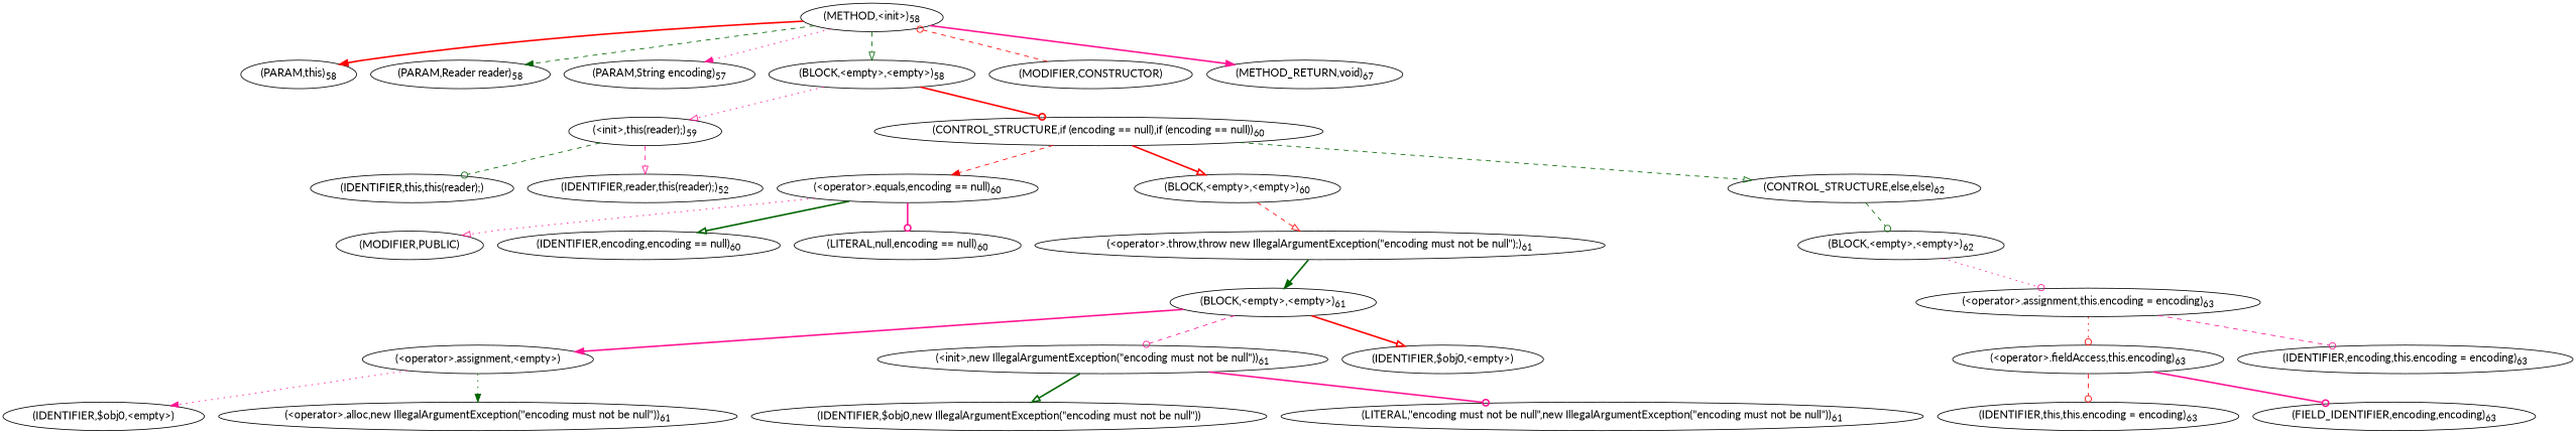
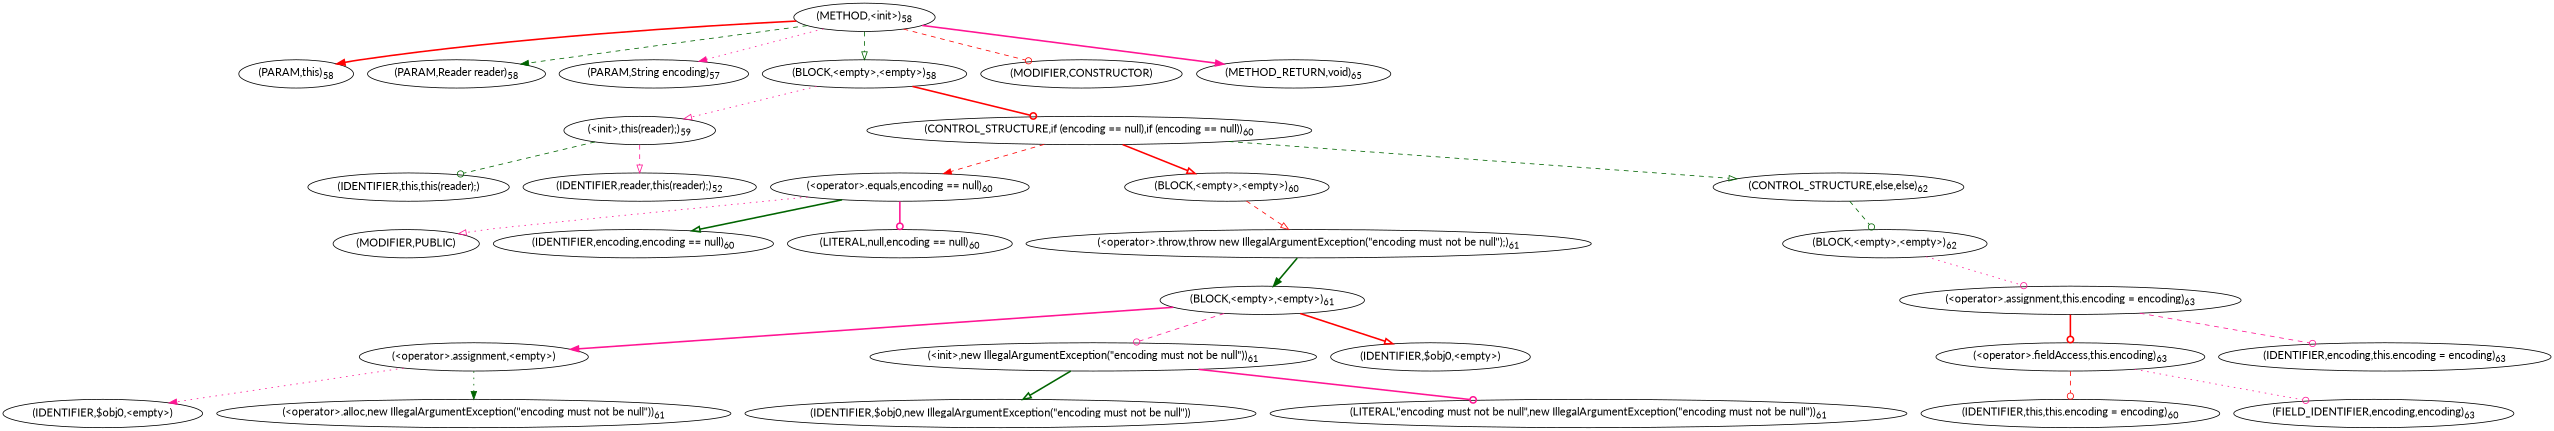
  digraph {
    fontname=Lato
    node [fontname=Lato]
    edge [arrowhead=odot color=deeppink fontname=Lato style=dashed]
    n1 [label=<(METHOD,&lt;init&gt;)<SUB>58</SUB>>]
    n2 [label=<(PARAM,this)<SUB>58</SUB>>]
    n3 [label=<(PARAM,Reader reader)<SUB>58</SUB>>]
    n4 [label=<(PARAM,String encoding)<SUB>57</SUB>>]
    n5 [label=<(BLOCK,&lt;empty&gt;,&lt;empty&gt;)<SUB>58</SUB>>]
    n6 [label=<(MODIFIER,CONSTRUCTOR)>]
-   n7 [label=<(METHOD_RETURN,void)<SUB>67</SUB>>]
+   n7 [label=<(METHOD_RETURN,void)<SUB>65</SUB>>]
    n8 [label=<(&lt;init&gt;,this(reader);)<SUB>59</SUB>>]
    n9 [label=<(CONTROL_STRUCTURE,if (encoding == null),if (encoding == null))<SUB>60</SUB>>]
    n10 [label=<(MODIFIER,PUBLIC)>]
    n11 [label=<(IDENTIFIER,this,this(reader);)>]
    n12 [label=<(IDENTIFIER,reader,this(reader);)<SUB>52</SUB>>]
    n13 [label=<(&lt;operator&gt;.equals,encoding == null)<SUB>60</SUB>>]
    n14 [label=<(BLOCK,&lt;empty&gt;,&lt;empty&gt;)<SUB>60</SUB>>]
    n15 [label=<(CONTROL_STRUCTURE,else,else)<SUB>62</SUB>>]
    n16 [label=<(IDENTIFIER,encoding,encoding == null)<SUB>60</SUB>>]
    n17 [label=<(LITERAL,null,encoding == null)<SUB>60</SUB>>]
    n18 [label=<(&lt;operator&gt;.throw,throw new IllegalArgumentException(&quot;encoding must not be null&quot;);)<SUB>61</SUB>>]
    n19 [label=<(BLOCK,&lt;empty&gt;,&lt;empty&gt;)<SUB>62</SUB>>]
    n20 [label=<(BLOCK,&lt;empty&gt;,&lt;empty&gt;)<SUB>61</SUB>>]
    n21 [label=<(&lt;operator&gt;.assignment,&lt;empty&gt;)>]
    n22 [label=<(&lt;init&gt;,new IllegalArgumentException(&quot;encoding must not be null&quot;))<SUB>61</SUB>>]
    n23 [label=<(IDENTIFIER,$obj0,&lt;empty&gt;)>]
    n24 [label=<(IDENTIFIER,$obj0,&lt;empty&gt;)>]
    n25 [label=<(&lt;operator&gt;.alloc,new IllegalArgumentException(&quot;encoding must not be null&quot;))<SUB>61</SUB>>]
    n26 [label=<(IDENTIFIER,$obj0,new IllegalArgumentException(&quot;encoding must not be null&quot;))>]
    n27 [label=<(LITERAL,&quot;encoding must not be null&quot;,new IllegalArgumentException(&quot;encoding must not be null&quot;))<SUB>61</SUB>>]
    n28 [label=<(&lt;operator&gt;.assignment,this.encoding = encoding)<SUB>63</SUB>>]
    n29 [label=<(&lt;operator&gt;.fieldAccess,this.encoding)<SUB>63</SUB>>]
    n30 [label=<(IDENTIFIER,encoding,this.encoding = encoding)<SUB>63</SUB>>]
-   n31 [label=<(IDENTIFIER,this,this.encoding = encoding)<SUB>63</SUB>>]
+   n31 [label=<(IDENTIFIER,this,this.encoding = encoding)<SUB>60</SUB>>]
    n32 [label=<(FIELD_IDENTIFIER,encoding,encoding)<SUB>63</SUB>>]
    n1 -> n2 [arrowhead=normal color=red style=bold]
    n1 -> n3 [arrowhead=normal color=darkgreen]
    n1 -> n4 [arrowhead=normal style=dotted]
    n1 -> n5 [arrowhead=onormal color=darkgreen]
-   n6 -> n1 [color=red]
+   n1 -> n6 [color=red]
    n1 -> n7 [arrowhead=normal style=bold]
    n5 -> n8 [arrowhead=onormal style=dotted]
    n5 -> n9 [color=red style=bold]
    n8 -> n11 [color=darkgreen]
    n8 -> n12 [arrowhead=onormal]
    n9 -> n13 [arrowhead=normal color=red]
    n9 -> n14 [arrowhead=onormal color=red style=bold]
    n9 -> n15 [arrowhead=onormal color=darkgreen]
    n13 -> n10 [arrowhead=onormal style=dotted]
    n13 -> n16 [arrowhead=onormal color=darkgreen style=bold]
    n13 -> n17 [style=bold]
    n14 -> n18 [arrowhead=onormal color=red]
    n15 -> n19 [color=darkgreen]
    n18 -> n20 [arrowhead=normal color=darkgreen style=bold]
    n19 -> n28 [style=dotted]
    n20 -> n21 [arrowhead=normal style=bold]
    n20 -> n22
    n20 -> n23 [arrowhead=onormal color=red style=bold]
    n21 -> n24 [arrowhead=normal style=dotted]
    n21 -> n25 [arrowhead=normal color=darkgreen style=dotted]
    n22 -> n26 [arrowhead=onormal color=darkgreen style=bold]
    n22 -> n27 [style=bold]
-   n28 -> n29 [color=red style=dotted]
+   n28 -> n29 [color=red style=bold]
    n28 -> n30
    n29 -> n31 [color=red]
-   n29 -> n32 [style=bold]
+   n29 -> n32 [style=dotted]
  }
